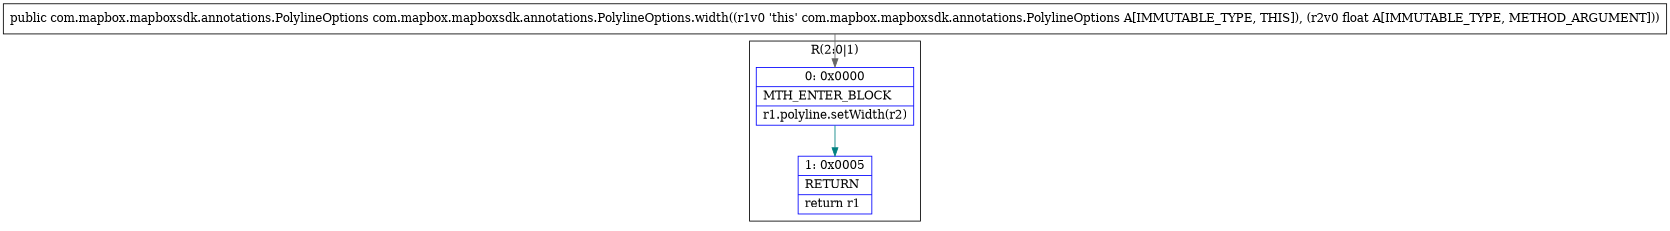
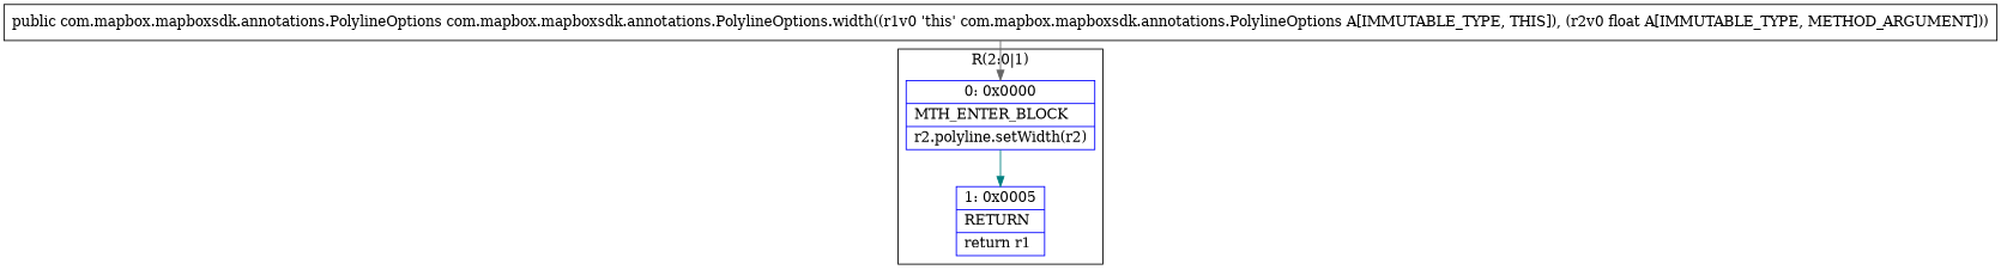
  digraph {
    node [color=blue shape=record]
-   n1 [label="{0\:\ 0x0000|MTH_ENTER_BLOCK\l|r1.polyline.setWidth(r2)\l}"]
+   n1 [label="{0\:\ 0x0000|MTH_ENTER_BLOCK\l|r2.polyline.setWidth(r2)\l}"]
    n2 [label="{1\:\ 0x0005|RETURN\l|return r1\l}"]
    n3 [label="{public com.mapbox.mapboxsdk.annotations.PolylineOptions com.mapbox.mapboxsdk.annotations.PolylineOptions.width((r1v0 'this' com.mapbox.mapboxsdk.annotations.PolylineOptions A[IMMUTABLE_TYPE, THIS]), (r2v0 float A[IMMUTABLE_TYPE, METHOD_ARGUMENT])) }" color=""]
    subgraph cluster_1 {
      label="R(2:0|1)"
      n1
      n2
    }
    n1 -> n2 [color=teal]
    n3 -> n1 [color=gray40]
  }
